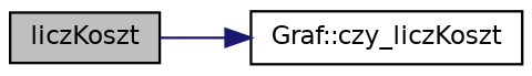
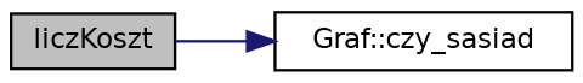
  digraph {
    rankdir=LR
    node [color=black fontname=Helvetica fontsize=10 shape=record style=filled]
    n1 [fillcolor=grey75 fontcolor=black height=0.2 label=liczKoszt width=0.4]
-   n2 [fillcolor=white height=0.2 label="Graf::czy_liczKoszt" width=0.4]
+   n2 [fillcolor=white height=0.2 label="Graf::czy_sasiad" width=0.4]
    n1 -> n2 [color=midnightblue fontname=Helvetica fontsize=10 labelfontname=Helvetica labelfontsize=10 style=solid]
  }
